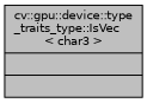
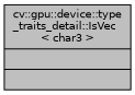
  digraph {
-   n1 [color=black fillcolor=grey75 fontcolor=black fontname=Helvetica fontsize=10 height=0.2 label="{cv::gpu::device::type\l_traits_type::IsVec\l\< char3 \>\n||}" shape=record style=filled width=0.4]
+   n1 [color=black fillcolor=grey75 fontcolor=black fontname=Helvetica fontsize=10 height=0.2 label="{cv::gpu::device::type\l_traits_detail::IsVec\l\< char3 \>\n||}" shape=record style=filled width=0.4]
  }
